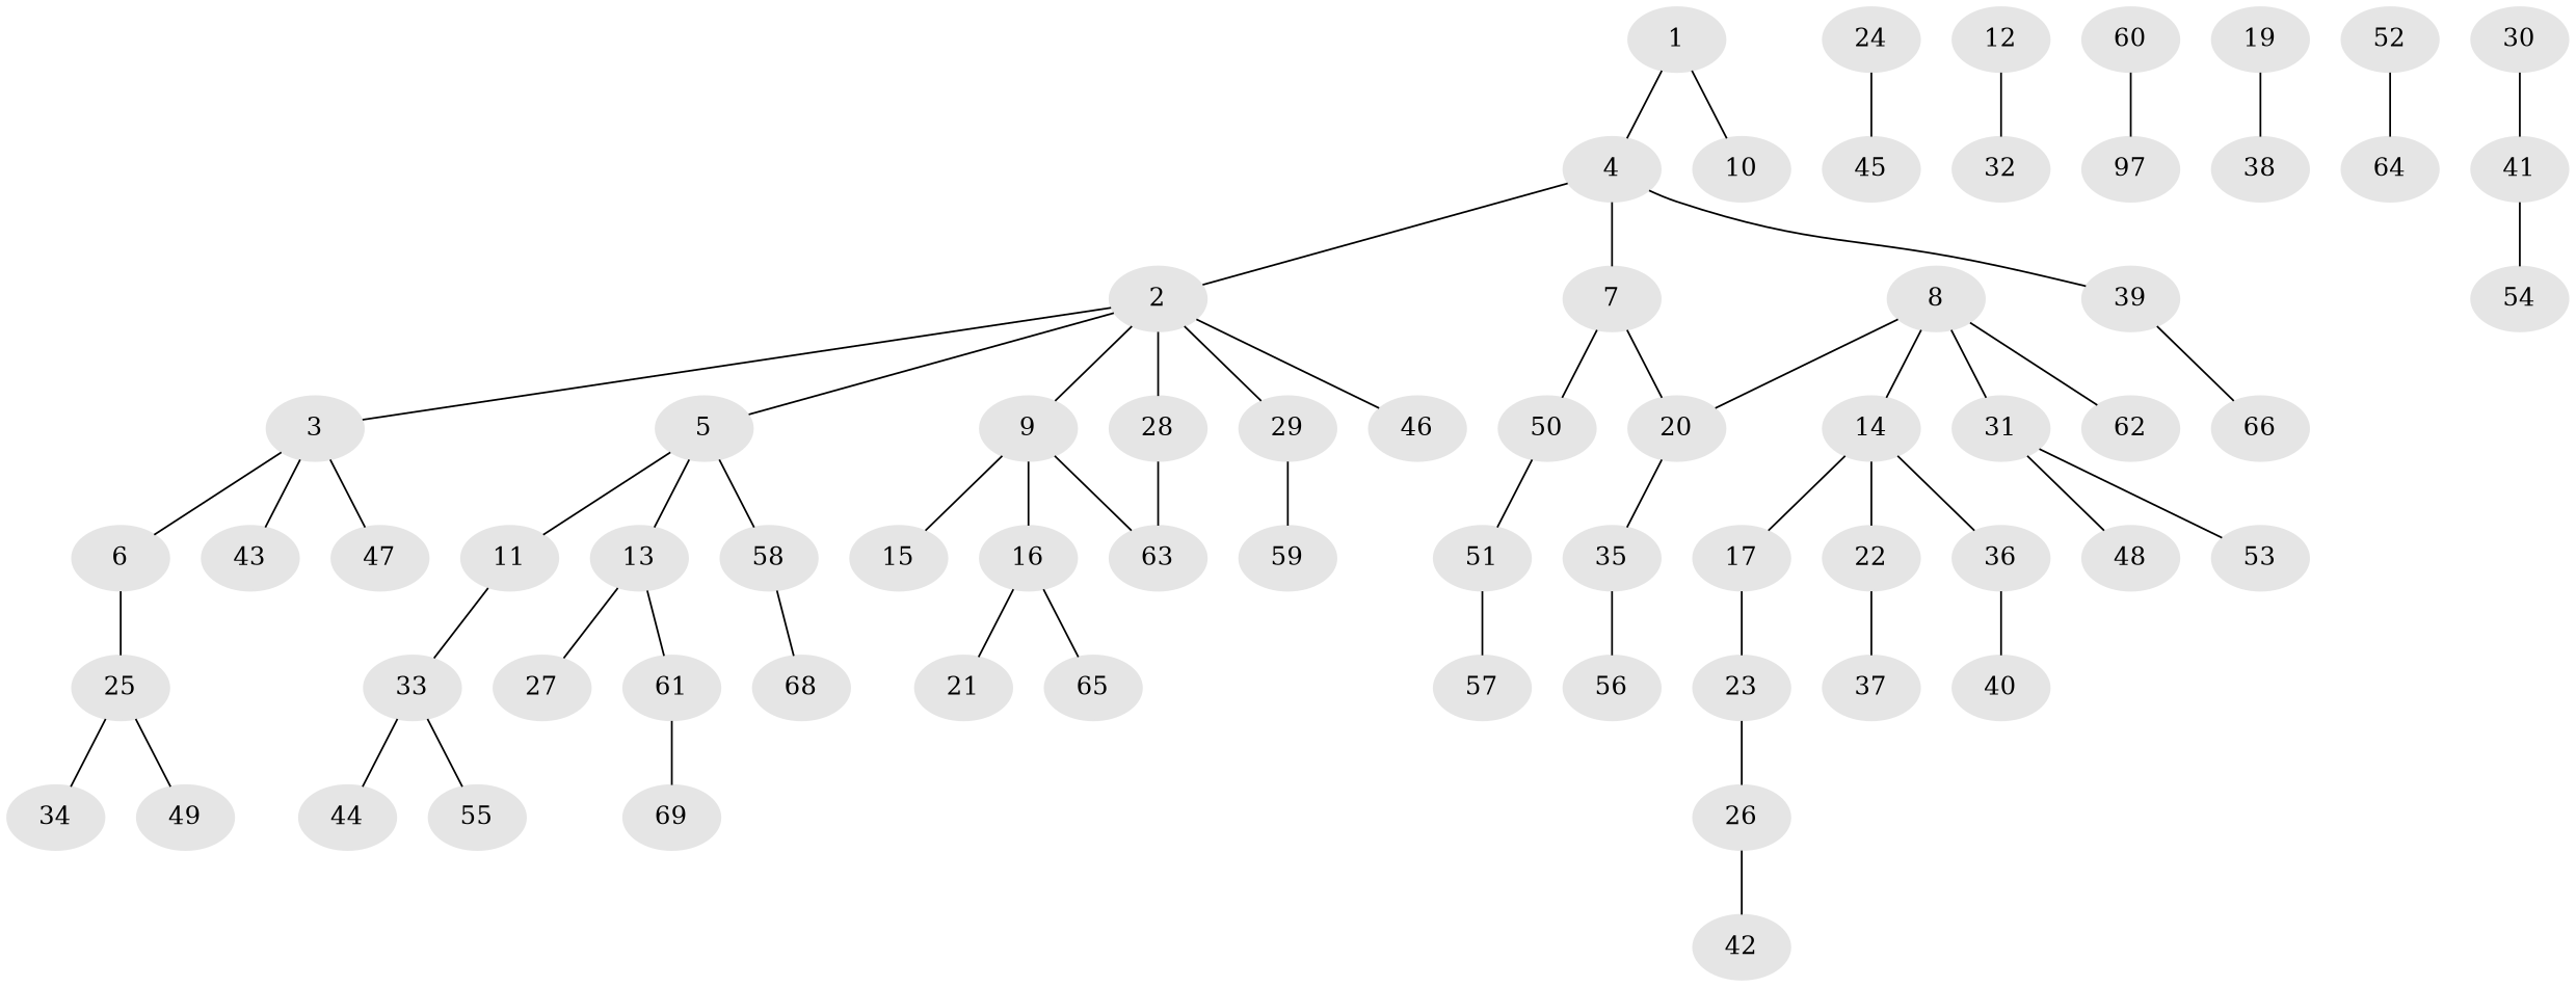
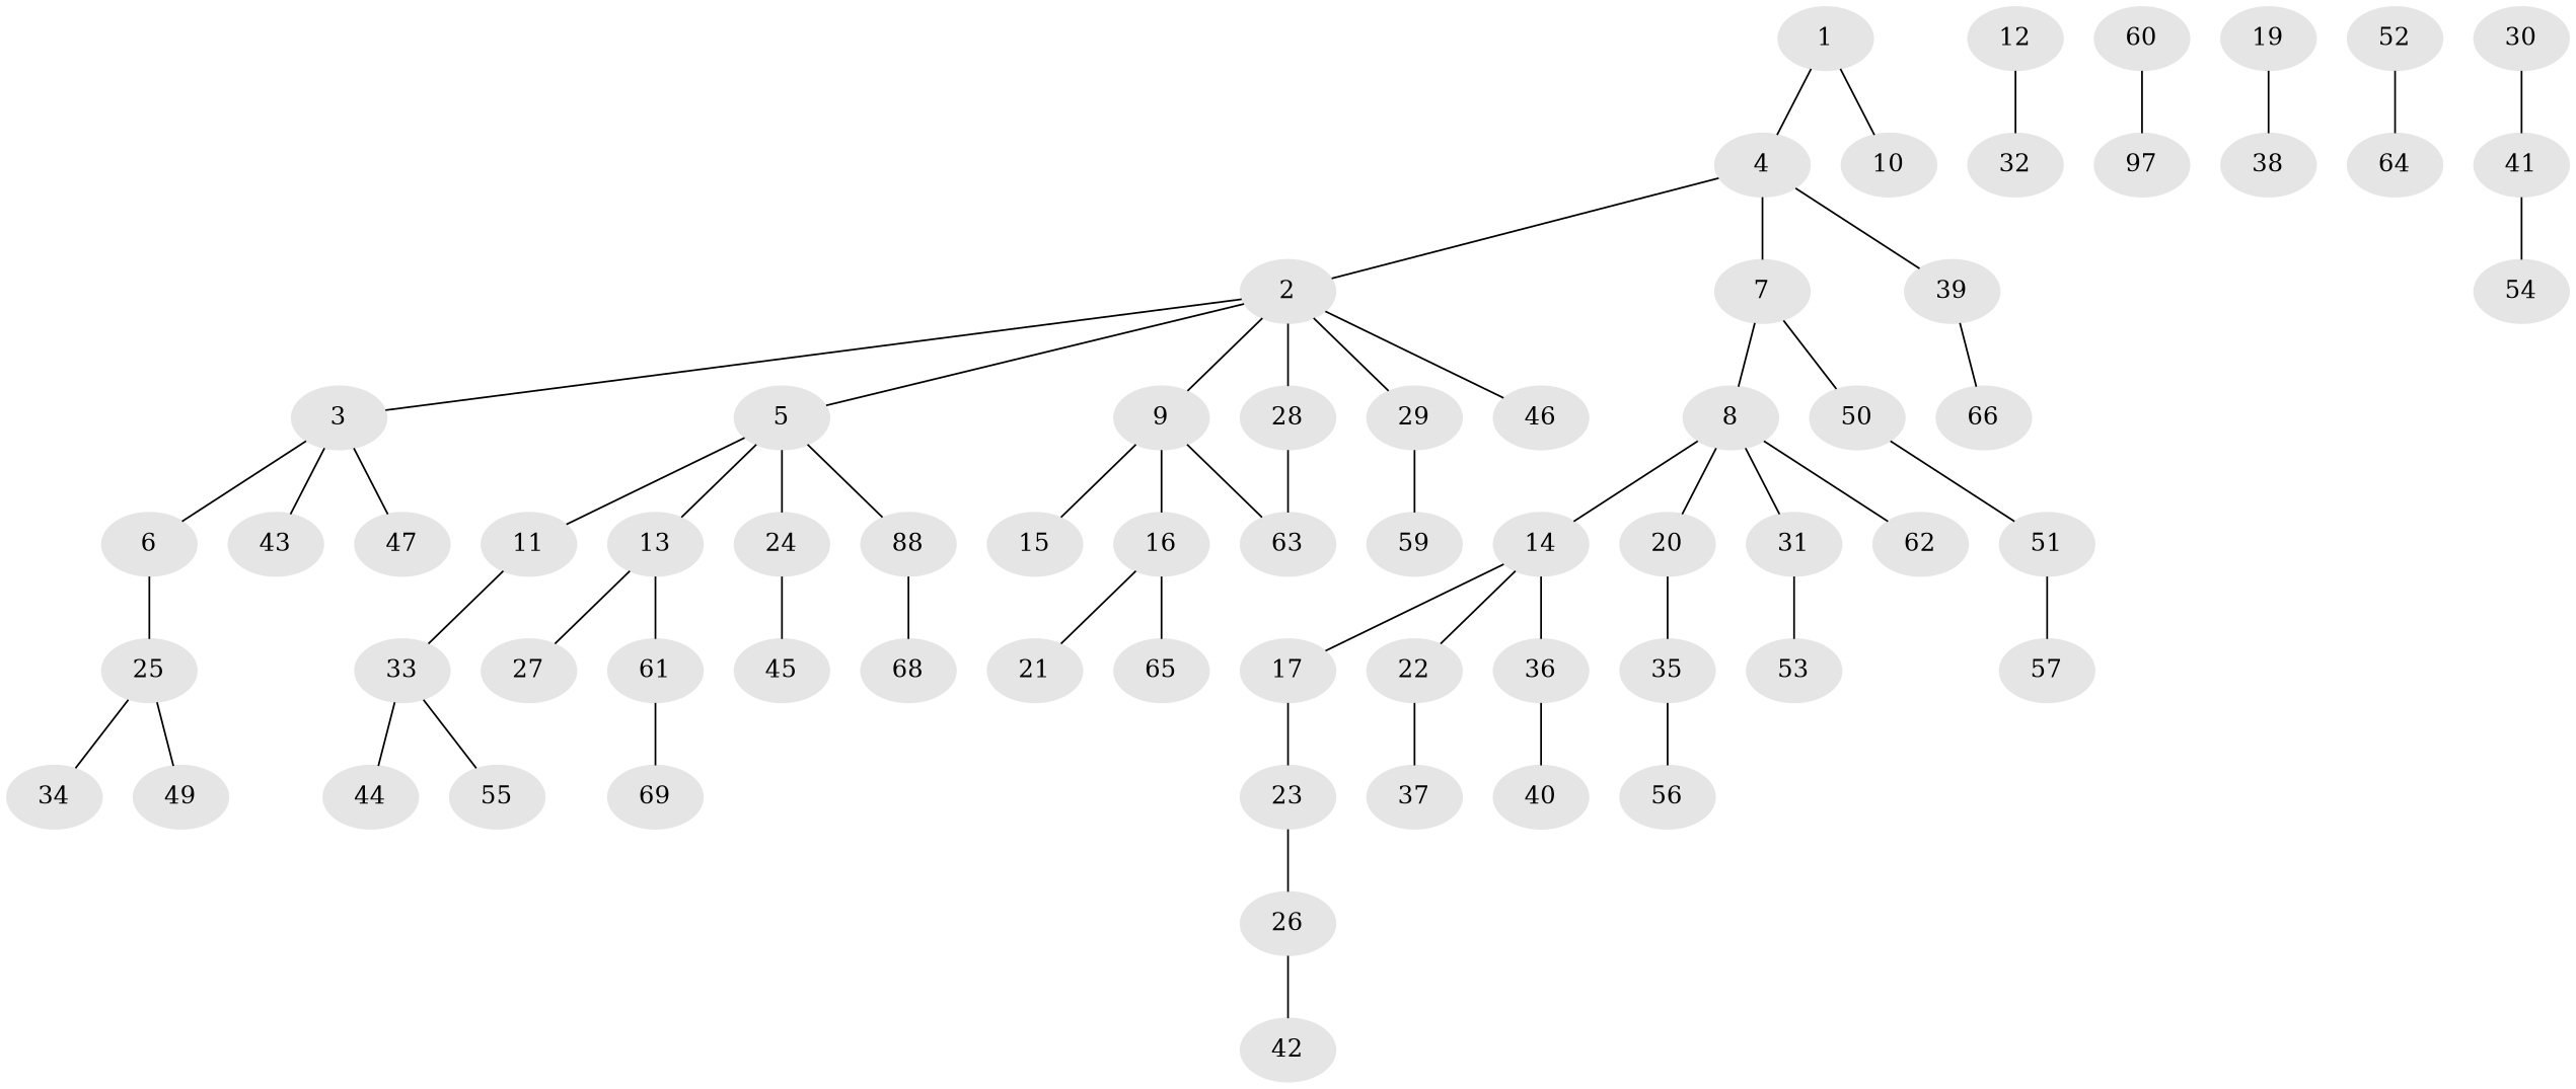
  graph {
    node [color=gray90 style=filled]
    1
    4
    10
    2
    3
    5
    9
    28
    29
    46
    7
    39
    6
    43
    47
    11
    13
    24
-   58
+   58 [label=88]
    15
    16
    63
    59
    25
    8
    50
    66
    33
    12
    32
    27
    61
    45
    68
    34
    49
    14
    20
    31
    62
    51
    n42 [label=97]
    60
    17
    22
    36
    35
-   48
    53
    21
    65
    19
    38
    44
    55
    69
    23
    37
    40
    26
    52
    64
    56
    42
    30
    41
    54
    57
    1 -- 4
    1 -- 10
    4 -- 2
    4 -- 7
    4 -- 39
    2 -- 3
    2 -- 5
    2 -- 9
    2 -- 28
    2 -- 29
    2 -- 46
    3 -- 6
    3 -- 43
    3 -- 47
    5 -- 11
    5 -- 13
+   5 -- 24
    5 -- 58
    9 -- 15
    9 -- 16
    9 -- 63
    28 -- 63
    29 -- 59
-   7 -- 20
+   7 -- 8
    7 -- 50
    39 -- 66
    6 -- 25
    11 -- 33
    13 -- 27
    13 -- 61
    24 -- 45
    58 -- 68
    16 -- 21
    16 -- 65
    25 -- 34
    25 -- 49
    8 -- 14
    8 -- 20
    8 -- 31
    8 -- 62
    50 -- 51
    33 -- 44
    33 -- 55
    12 -- 32
    61 -- 69
    14 -- 17
    14 -- 22
    14 -- 36
    20 -- 35
-   31 -- 48
    31 -- 53
    51 -- 57
    60 -- n42
    17 -- 23
    22 -- 37
    36 -- 40
    35 -- 56
    19 -- 38
    23 -- 26
    26 -- 42
    52 -- 64
    30 -- 41
    41 -- 54
  }
